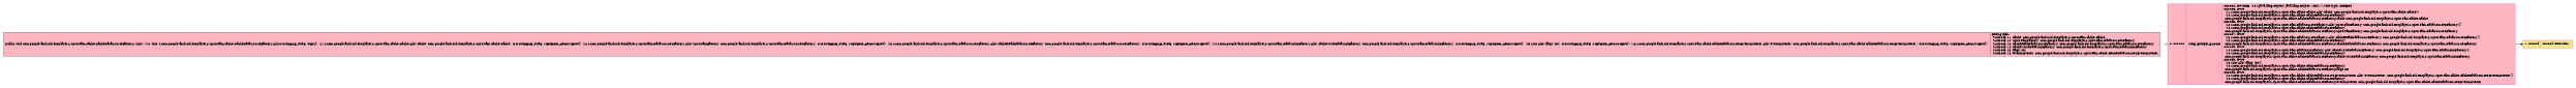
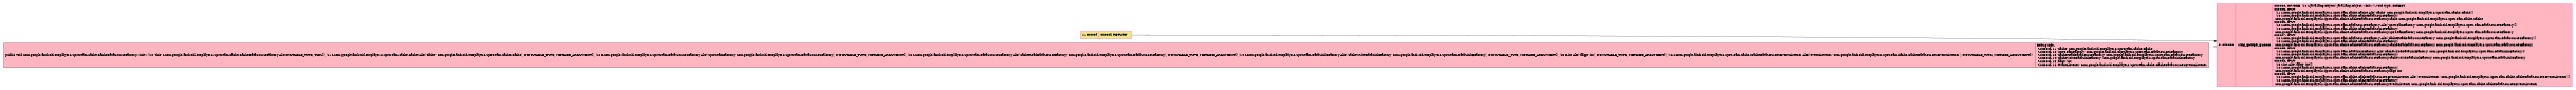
  digraph {
    rankdir=LR
    node [shape=record style=filled fillcolor=lightpink color=deeppink]
    n1 [label="{0\:\ 0x0000|MTH_ENTER_BLOCK\l|0x0000: INVOKE  (r0 I:java.lang.Object) java.lang.Object.\<init\>():void type: DIRECT \l0x0003: IPUT  \l  (r1 I:com.google.android.exoplayer2.upstream.cache.Cache A[D('cache' com.google.android.exoplayer2.upstream.cache.Cache)])\l  (r0 I:com.google.android.exoplayer2.upstream.cache.CacheDataSourceFactory)\l com.google.android.exoplayer2.upstream.cache.CacheDataSourceFactory.cache com.google.android.exoplayer2.upstream.cache.Cache \l0x0005: IPUT  \l  (r2 I:com.google.android.exoplayer2.upstream.DataSource$Factory A[D('upstreamFactory' com.google.android.exoplayer2.upstream.DataSource$Factory)])\l  (r0 I:com.google.android.exoplayer2.upstream.cache.CacheDataSourceFactory)\l com.google.android.exoplayer2.upstream.cache.CacheDataSourceFactory.upstreamFactory com.google.android.exoplayer2.upstream.DataSource$Factory \l0x0007: IPUT  \l  (r3 I:com.google.android.exoplayer2.upstream.DataSource$Factory A[D('cacheReadDataSourceFactory' com.google.android.exoplayer2.upstream.DataSource$Factory)])\l  (r0 I:com.google.android.exoplayer2.upstream.cache.CacheDataSourceFactory)\l com.google.android.exoplayer2.upstream.cache.CacheDataSourceFactory.cacheReadDataSourceFactory com.google.android.exoplayer2.upstream.DataSource$Factory \l0x0009: IPUT  \l  (r4 I:com.google.android.exoplayer2.upstream.DataSink$Factory A[D('cacheWriteDataSinkFactory' com.google.android.exoplayer2.upstream.DataSink$Factory)])\l  (r0 I:com.google.android.exoplayer2.upstream.cache.CacheDataSourceFactory)\l com.google.android.exoplayer2.upstream.cache.CacheDataSourceFactory.cacheWriteDataSinkFactory com.google.android.exoplayer2.upstream.DataSink$Factory \l0x000b: IPUT  \l  (r5 I:int A[D('flags' int)])\l  (r0 I:com.google.android.exoplayer2.upstream.cache.CacheDataSourceFactory)\l com.google.android.exoplayer2.upstream.cache.CacheDataSourceFactory.flags int \l0x000d: IPUT  \l  (r6 I:com.google.android.exoplayer2.upstream.cache.CacheDataSource$EventListener A[D('eventListener' com.google.android.exoplayer2.upstream.cache.CacheDataSource$EventListener)])\l  (r0 I:com.google.android.exoplayer2.upstream.cache.CacheDataSourceFactory)\l com.google.android.exoplayer2.upstream.cache.CacheDataSourceFactory.eventListener com.google.android.exoplayer2.upstream.cache.CacheDataSource$EventListener \l}"]
    n2 [label="{1\:\ 0x000f|0x000f: RETURN   \l}" fillcolor=khaki]
    n3 [label="{public void com.google.android.exoplayer2.upstream.cache.CacheDataSourceFactory.\<init\>((r0 'this' I:com.google.android.exoplayer2.upstream.cache.CacheDataSourceFactory A[IMMUTABLE_TYPE, THIS]), (r1 I:com.google.android.exoplayer2.upstream.cache.Cache A[D('cache' com.google.android.exoplayer2.upstream.cache.Cache), IMMUTABLE_TYPE, METHOD_ARGUMENT]), (r2 I:com.google.android.exoplayer2.upstream.DataSource$Factory A[D('upstreamFactory' com.google.android.exoplayer2.upstream.DataSource$Factory), IMMUTABLE_TYPE, METHOD_ARGUMENT]), (r3 I:com.google.android.exoplayer2.upstream.DataSource$Factory A[D('cacheReadDataSourceFactory' com.google.android.exoplayer2.upstream.DataSource$Factory), IMMUTABLE_TYPE, METHOD_ARGUMENT]), (r4 I:com.google.android.exoplayer2.upstream.DataSink$Factory A[D('cacheWriteDataSinkFactory' com.google.android.exoplayer2.upstream.DataSink$Factory), IMMUTABLE_TYPE, METHOD_ARGUMENT]), (r5 I:int A[D('flags' int), IMMUTABLE_TYPE, METHOD_ARGUMENT]), (r6 I:com.google.android.exoplayer2.upstream.cache.CacheDataSource$EventListener A[D('eventListener' com.google.android.exoplayer2.upstream.cache.CacheDataSource$EventListener), IMMUTABLE_TYPE, METHOD_ARGUMENT]))  | Debug Info:\l  ?\-0x000f: r1 'cache' com.google.android.exoplayer2.upstream.cache.Cache\l  ?\-0x000f: r2 'upstreamFactory' com.google.android.exoplayer2.upstream.DataSource$Factory\l  ?\-0x000f: r3 'cacheReadDataSourceFactory' com.google.android.exoplayer2.upstream.DataSource$Factory\l  ?\-0x000f: r4 'cacheWriteDataSinkFactory' com.google.android.exoplayer2.upstream.DataSink$Factory\l  ?\-0x000f: r5 'flags' int\l  ?\-0x000f: r6 'eventListener' com.google.android.exoplayer2.upstream.cache.CacheDataSource$EventListener\l}" color=black]
-   n1 -> n2 [style=solid arrowhead=diamond]
+   n2 -> n1 [style=solid arrowhead=diamond]
    n3 -> n1 [style=dotted arrowhead=onormal]
  }
